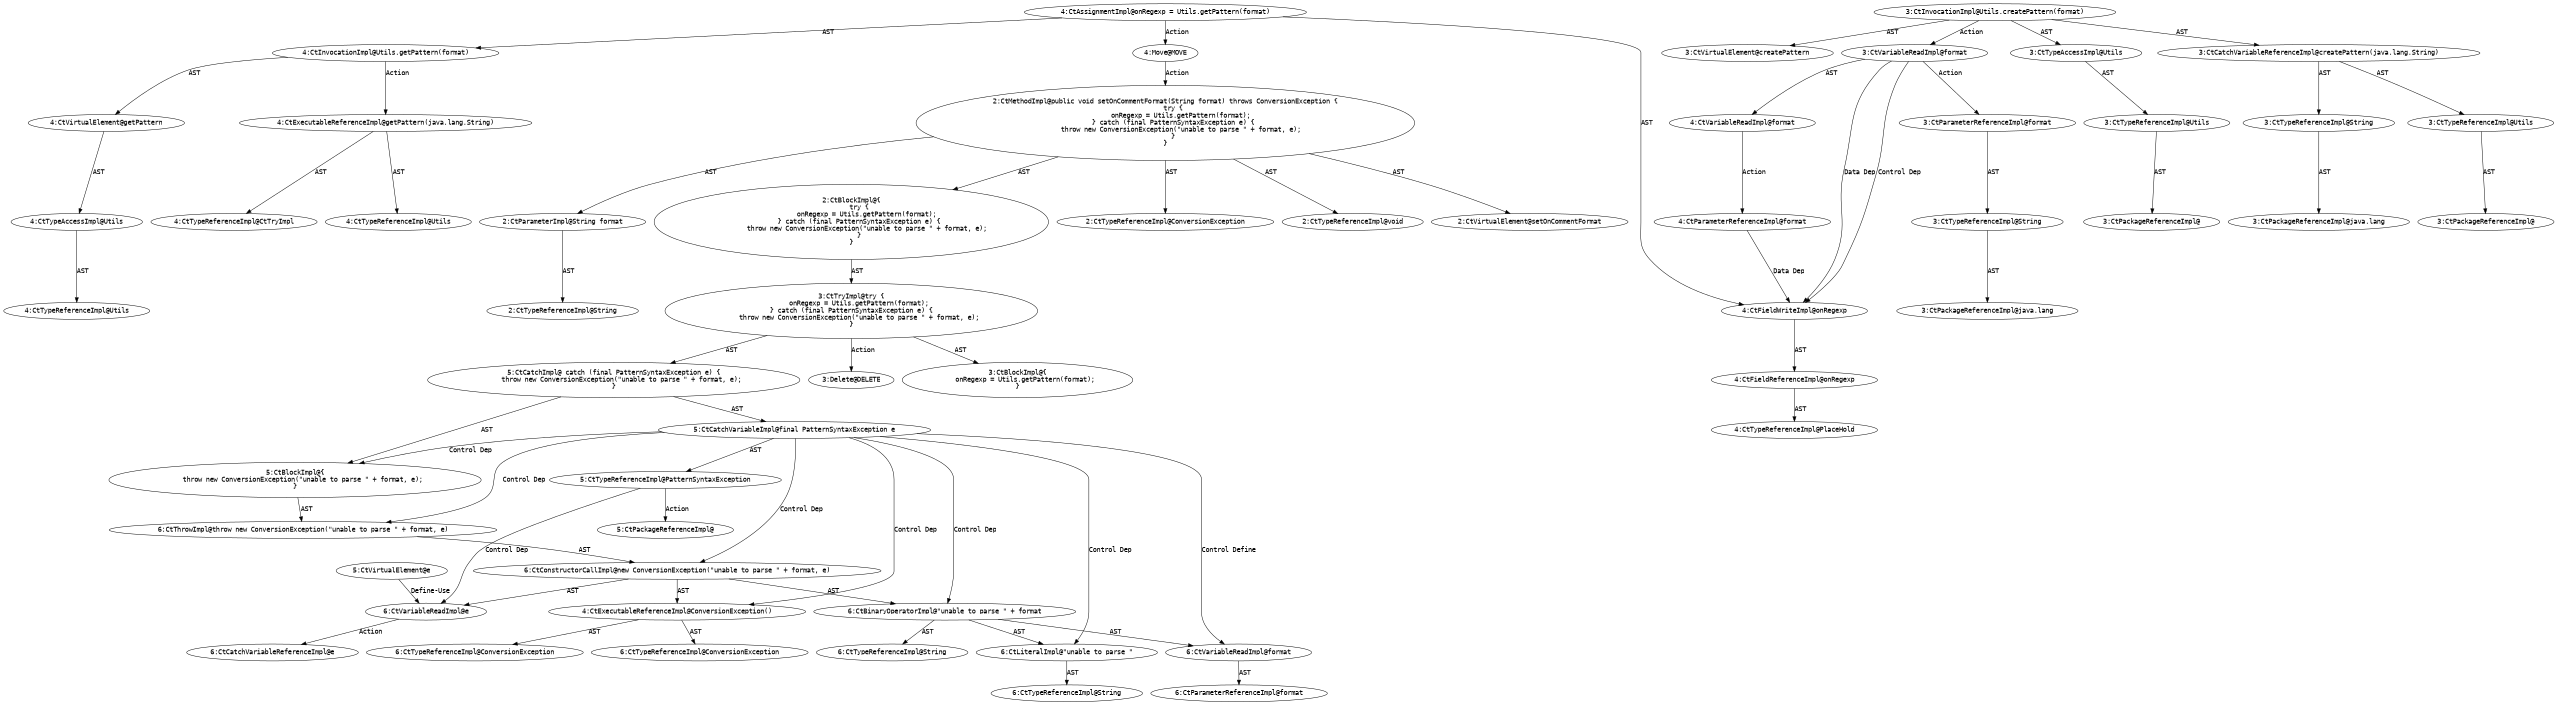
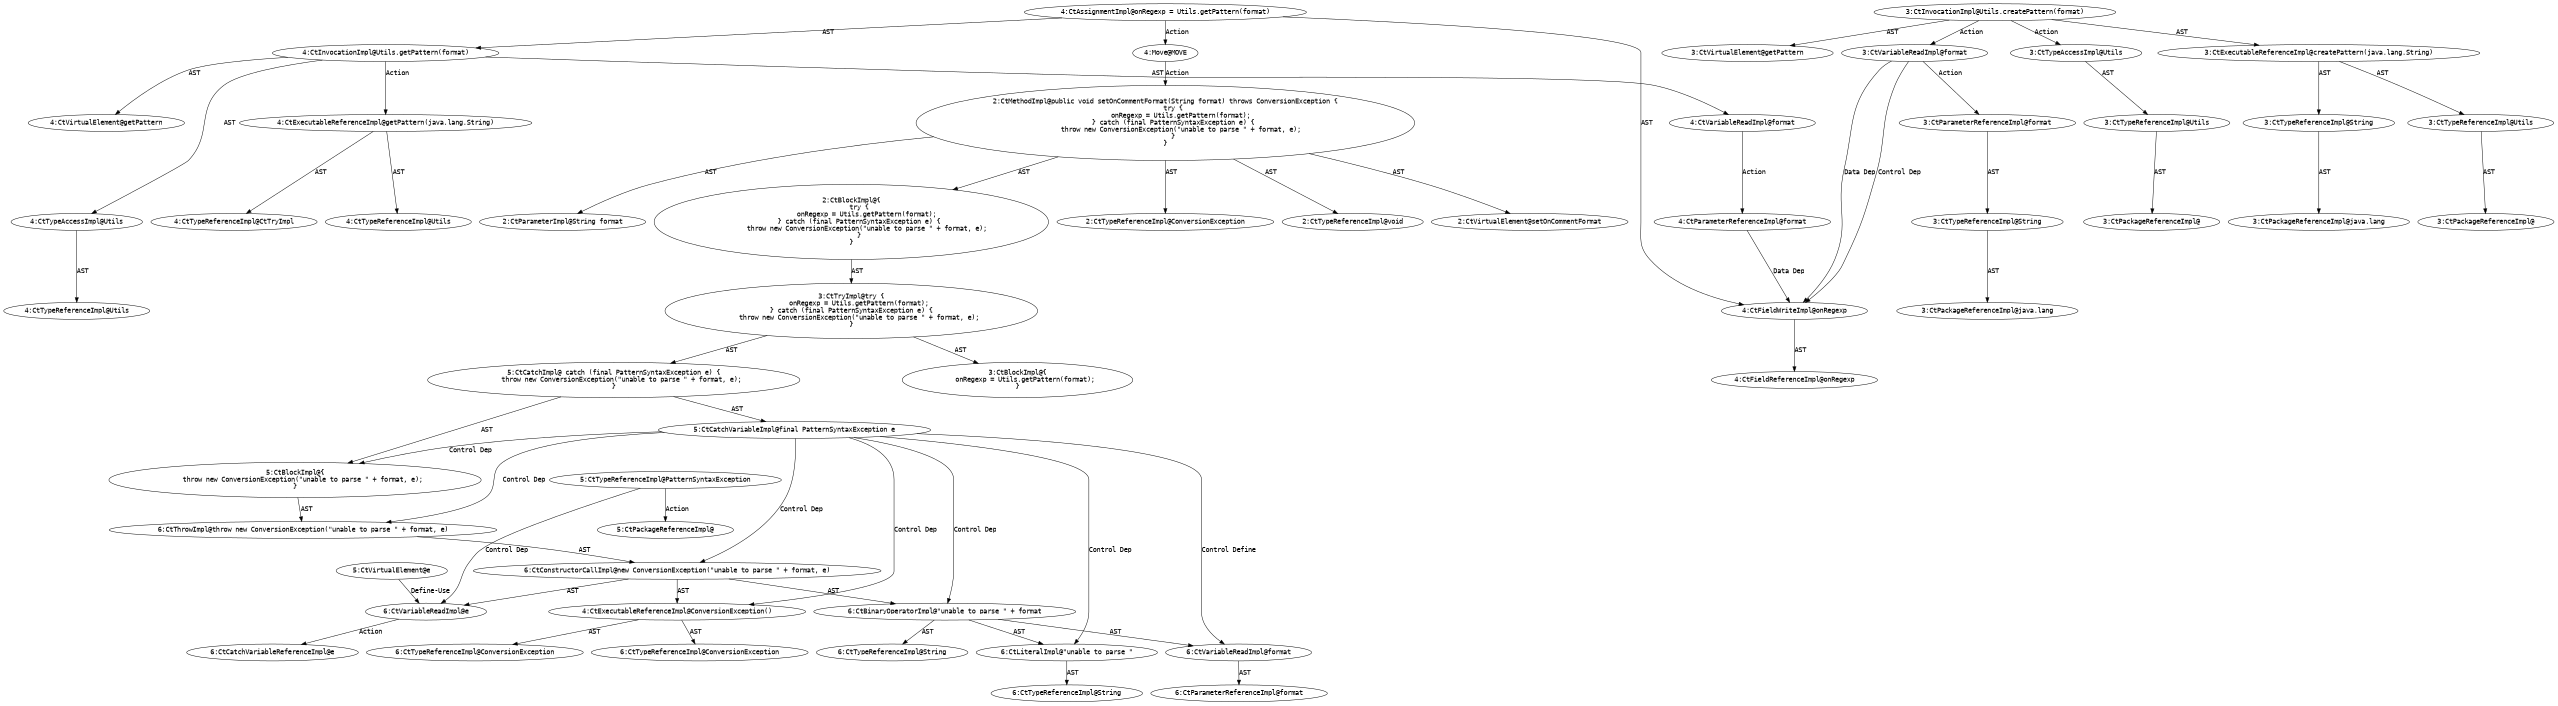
  digraph {
    fontname="DejaVu Sans Mono"
    node [fontname="DejaVu Sans Mono" shape=ellipse]
    edge [fontname="DejaVu Sans Mono"]
    n1 [label="2:CtTypeReferenceImpl@void"]
    n2 [label="2:CtVirtualElement@setOnCommentFormat"]
    n3 [label="2:CtParameterImpl@String format"]
-   n4 [label="2:CtTypeReferenceImpl@String"]
    n5 [label="2:CtTypeReferenceImpl@ConversionException"]
    n6 [label="4:CtFieldReferenceImpl@onRegexp"]
-   n7 [label="4:CtTypeReferenceImpl@PlaceHold"]
    n8 [label="4:CtFieldWriteImpl@onRegexp"]
    n9 [label="4:CtExecutableReferenceImpl@getPattern(java.lang.String)"]
    n10 [label="4:CtTypeReferenceImpl@Utils"]
    n11 [label="4:CtTypeReferenceImpl@CtTryImpl"]
    n12 [label="4:CtVirtualElement@getPattern"]
    n13 [label="4:CtTypeAccessImpl@Utils"]
    n14 [label="4:CtTypeReferenceImpl@Utils"]
    n15 [label="4:CtVariableReadImpl@format"]
    n16 [label="4:CtParameterReferenceImpl@format"]
    n17 [label="4:CtInvocationImpl@Utils.getPattern(format)"]
    n18 [label="4:CtAssignmentImpl@onRegexp = Utils.getPattern(format)"]
    n19 [label="4:Move@MOVE"]
    n20 [label="2:CtMethodImpl@public void setOnCommentFormat(String format) throws ConversionException \{\n    try \{\n        onRegexp = Utils.getPattern(format);\n    \} catch (final PatternSyntaxException e) \{\n        throw new ConversionException(\"unable to parse \" + format, e);\n    \}\n\}"]
    n21 [label="3:CtBlockImpl@\{\n    onRegexp = Utils.getPattern(format);\n\}"]
    n22 [label="5:CtVirtualElement@e"]
    n23 [label="6:CtVariableReadImpl@e"]
    n24 [label="6:CtCatchVariableReferenceImpl@e"]
    n25 [label="5:CtTypeReferenceImpl@PatternSyntaxException"]
    n26 [label="5:CtPackageReferenceImpl@"]
    n27 [label="5:CtCatchVariableImpl@final PatternSyntaxException e"]
    n28 [label="4:CtExecutableReferenceImpl@ConversionException()"]
    n29 [label="6:CtLiteralImpl@\"unable to parse \""]
    n30 [label="6:CtVariableReadImpl@format"]
    n31 [label="6:CtBinaryOperatorImpl@\"unable to parse \" + format"]
    n32 [label="6:CtConstructorCallImpl@new ConversionException(\"unable to parse \" + format, e)"]
    n33 [label="6:CtThrowImpl@throw new ConversionException(\"unable to parse \" + format, e)"]
    n34 [label="5:CtBlockImpl@\{\n    throw new ConversionException(\"unable to parse \" + format, e);\n\}"]
    n35 [label="6:CtTypeReferenceImpl@ConversionException"]
    n36 [label="6:CtTypeReferenceImpl@ConversionException"]
    n37 [label="6:CtTypeReferenceImpl@String"]
    n38 [label="6:CtParameterReferenceImpl@format"]
    n39 [label="6:CtTypeReferenceImpl@String"]
    n40 [label="5:CtCatchImpl@ catch (final PatternSyntaxException e) \{\n    throw new ConversionException(\"unable to parse \" + format, e);\n\}"]
    n41 [label="3:CtTryImpl@try \{\n    onRegexp = Utils.getPattern(format);\n\} catch (final PatternSyntaxException e) \{\n    throw new ConversionException(\"unable to parse \" + format, e);\n\}"]
-   n42 [label="3:Delete@DELETE"]
    n43 [label="2:CtBlockImpl@\{\n    try \{\n        onRegexp = Utils.getPattern(format);\n    \} catch (final PatternSyntaxException e) \{\n        throw new ConversionException(\"unable to parse \" + format, e);\n    \}\n\}"]
    n44 [label="3:CtInvocationImpl@Utils.createPattern(format)"]
    n45 [label="3:CtTypeAccessImpl@Utils"]
-   n46 [label="3:CtCatchVariableReferenceImpl@createPattern(java.lang.String)"]
+   n46 [label="3:CtExecutableReferenceImpl@createPattern(java.lang.String)"]
    n47 [label="3:CtVariableReadImpl@format"]
-   n48 [label="3:CtVirtualElement@createPattern"]
+   n48 [label="3:CtVirtualElement@getPattern"]
    n49 [label="3:CtPackageReferenceImpl@"]
    n50 [label="3:CtTypeReferenceImpl@Utils"]
    n51 [label="3:CtPackageReferenceImpl@"]
    n52 [label="3:CtTypeReferenceImpl@Utils"]
    n53 [label="3:CtPackageReferenceImpl@java.lang"]
    n54 [label="3:CtTypeReferenceImpl@String"]
    n55 [label="3:CtPackageReferenceImpl@java.lang"]
    n56 [label="3:CtTypeReferenceImpl@String"]
    n57 [label="3:CtParameterReferenceImpl@format"]
-   n3 -> n4 [label=AST]
-   n6 -> n7 [label=AST]
    n8 -> n6 [label=AST]
    n9 -> n10 [label=AST]
    n9 -> n11 [label=AST]
    n13 -> n14 [label=AST]
    n15 -> n16 [label=Action]
    n16 -> n8 [label="Data Dep"]
    n17 -> n9 [label=Action]
    n17 -> n12 [label=AST]
-   n12 -> n13 [label=AST]
-   n47 -> n15 [label=AST]
+   n17 -> n13 [label=AST]
+   n17 -> n15 [label=AST]
    n18 -> n8 [label=AST]
    n18 -> n17 [label=AST]
    n18 -> n19 [label=Action]
    n19 -> n20 [label=Action]
    n20 -> n1 [label=AST]
    n20 -> n2 [label=AST]
    n20 -> n3 [label=AST]
    n20 -> n5 [label=AST]
    n20 -> n43 [label=AST]
    n22 -> n23 [label="Define-Use"]
    n23 -> n24 [label=Action]
    n25 -> n23 [label="Control Dep"]
    n25 -> n26 [label=Action]
-   n27 -> n25 [label=AST]
    n27 -> n28 [label="Control Dep"]
    n27 -> n29 [label="Control Dep"]
    n27 -> n30 [label="Control Define"]
    n27 -> n31 [label="Control Dep"]
    n27 -> n32 [label="Control Dep"]
    n27 -> n33 [label="Control Dep"]
    n27 -> n34 [label="Control Dep"]
    n28 -> n35 [label=AST]
    n28 -> n36 [label=AST]
    n29 -> n37 [label=AST]
    n30 -> n38 [label=AST]
    n31 -> n29 [label=AST]
    n31 -> n30 [label=AST]
    n31 -> n39 [label=AST]
    n32 -> n23 [label=AST]
    n32 -> n28 [label=AST]
    n32 -> n31 [label=AST]
    n33 -> n32 [label=AST]
    n34 -> n33 [label=AST]
    n40 -> n27 [label=AST]
    n40 -> n34 [label=AST]
    n41 -> n21 [label=AST]
    n41 -> n40 [label=AST]
-   n41 -> n42 [label=Action]
    n43 -> n41 [label=AST]
-   n44 -> n45 [label=AST]
+   n44 -> n45 [label=Action]
    n44 -> n46 [label=AST]
    n44 -> n47 [label=Action]
    n44 -> n48 [label=AST]
    n45 -> n50 [label=AST]
    n46 -> n52 [label=AST]
    n46 -> n54 [label=AST]
    n47 -> n8 [label="Data Dep"]
    n47 -> n8 [label="Control Dep"]
    n47 -> n57 [label=Action]
    n50 -> n49 [label=AST]
    n52 -> n51 [label=AST]
    n54 -> n53 [label=AST]
    n56 -> n55 [label=AST]
    n57 -> n56 [label=AST]
  }
